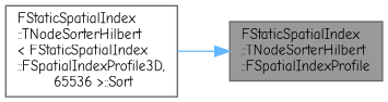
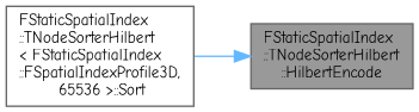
  digraph {
    rankdir=RL
    fontname="Comic Neue"
    node [fontname="Comic Neue" fontsize=10 shape=box style=filled]
-   n1 [color=gray40 fillcolor=grey60 fontcolor=black height=0.2 label="FStaticSpatialIndex\l::TNodeSorterHilbert\l::FSpatialIndexProfile" width=0.4]
+   n1 [color=gray40 fillcolor=grey60 fontcolor=black height=0.2 label="FStaticSpatialIndex\l::TNodeSorterHilbert\l::HilbertEncode" width=0.4]
    n2 [color=grey40 fillcolor=white height=0.2 label="FStaticSpatialIndex\l::TNodeSorterHilbert\l\< FStaticSpatialIndex\l::FSpatialIndexProfile3D,\l 65536 \>::Sort" width=0.4]
    n1 -> n2 [color=steelblue1 dir=back fontname="Comic Neue" fontsize=10 labelfontname=Helvetica labelfontsize=10 style=solid]
  }
